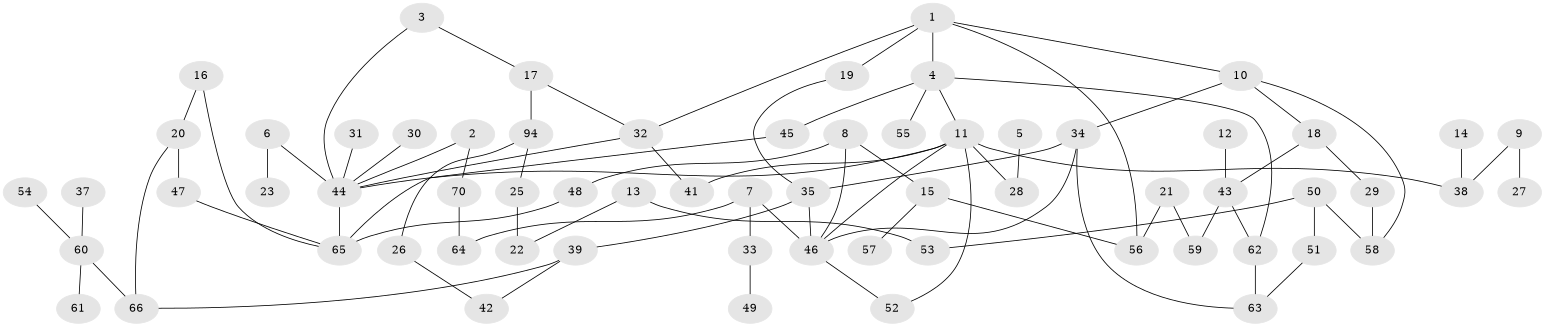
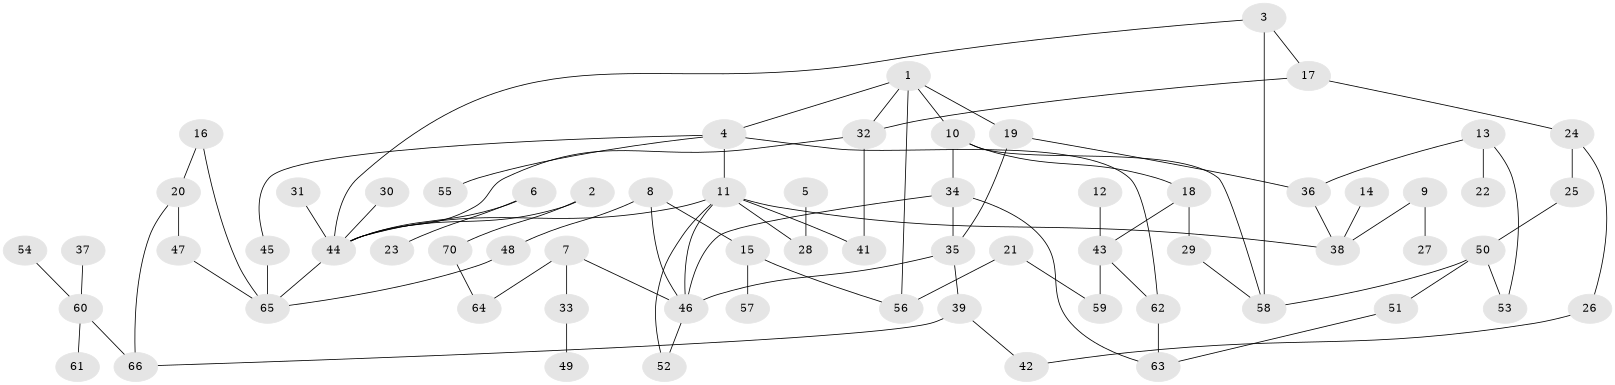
  graph {
    node [color=gray90 style=filled]
    edge [weight=1.0]
    1
    4
    10
    19
    32
    56
    11
    45
    55
    62
    58
    18
    34
+   36
    35
    44
    41
    n18 [label=70]
    2
    64
    65
    3
    17
-   24 [label=94]
+   24
    28
    46
    38
    52
    63
    5
    6
    23
    7
    33
    49
    8
    15
    48
    57
    9
    27
    43
    29
    12
    14
    59
    13
    22
    53
    16
    20
    47
    66
    25
    26
    39
    21
    50
    42
    51
    30
    31
    37
    60
    61
    54
    1 -- 4
    1 -- 10
    1 -- 19
    1 -- 32
    1 -- 56
    4 -- 11
    4 -- 45
    4 -- 55
    4 -- 62
    10 -- 58
    10 -- 18
    10 -- 34
+   19 -- 36
    19 -- 35
    32 -- 44
    32 -- 41
    11 -- 44
    11 -- 41
    11 -- 28
    11 -- 46
    11 -- 38
    11 -- 52
    45 -- 65
    62 -- 63
    18 -- 43
    18 -- 29
    34 -- 35
    34 -- 46
    34 -- 63
+   36 -- 38
    35 -- 46
    35 -- 39
    44 -- 65
    n18 -- 64
    2 -- 44
    2 -- n18
+   3 -- 58 [weight=2.0]
    3 -- 44
    3 -- 17
    17 -- 32
    17 -- 24
    24 -- 25
    24 -- 26
    46 -- 52
    5 -- 28
    6 -- 44
    6 -- 23
    7 -- 64
    7 -- 46
    7 -- 33
    33 -- 49
    8 -- 46
    8 -- 15
    8 -- 48
    15 -- 56
    15 -- 57
    48 -- 65
    9 -- 38
    9 -- 27
    43 -- 62
    43 -- 59
    29 -- 58
    12 -- 43
    14 -- 38
+   13 -- 36
    13 -- 22
    13 -- 53
    16 -- 65
    16 -- 20
    20 -- 47
    20 -- 66
    47 -- 65
-   25 -- 22
+   25 -- 50
    26 -- 42
    39 -- 66
    39 -- 42
    21 -- 56
    21 -- 59
    50 -- 58
    50 -- 53
    50 -- 51
    51 -- 63
    30 -- 44
    31 -- 44
    37 -- 60
    60 -- 66
    60 -- 61
    54 -- 60
  }
